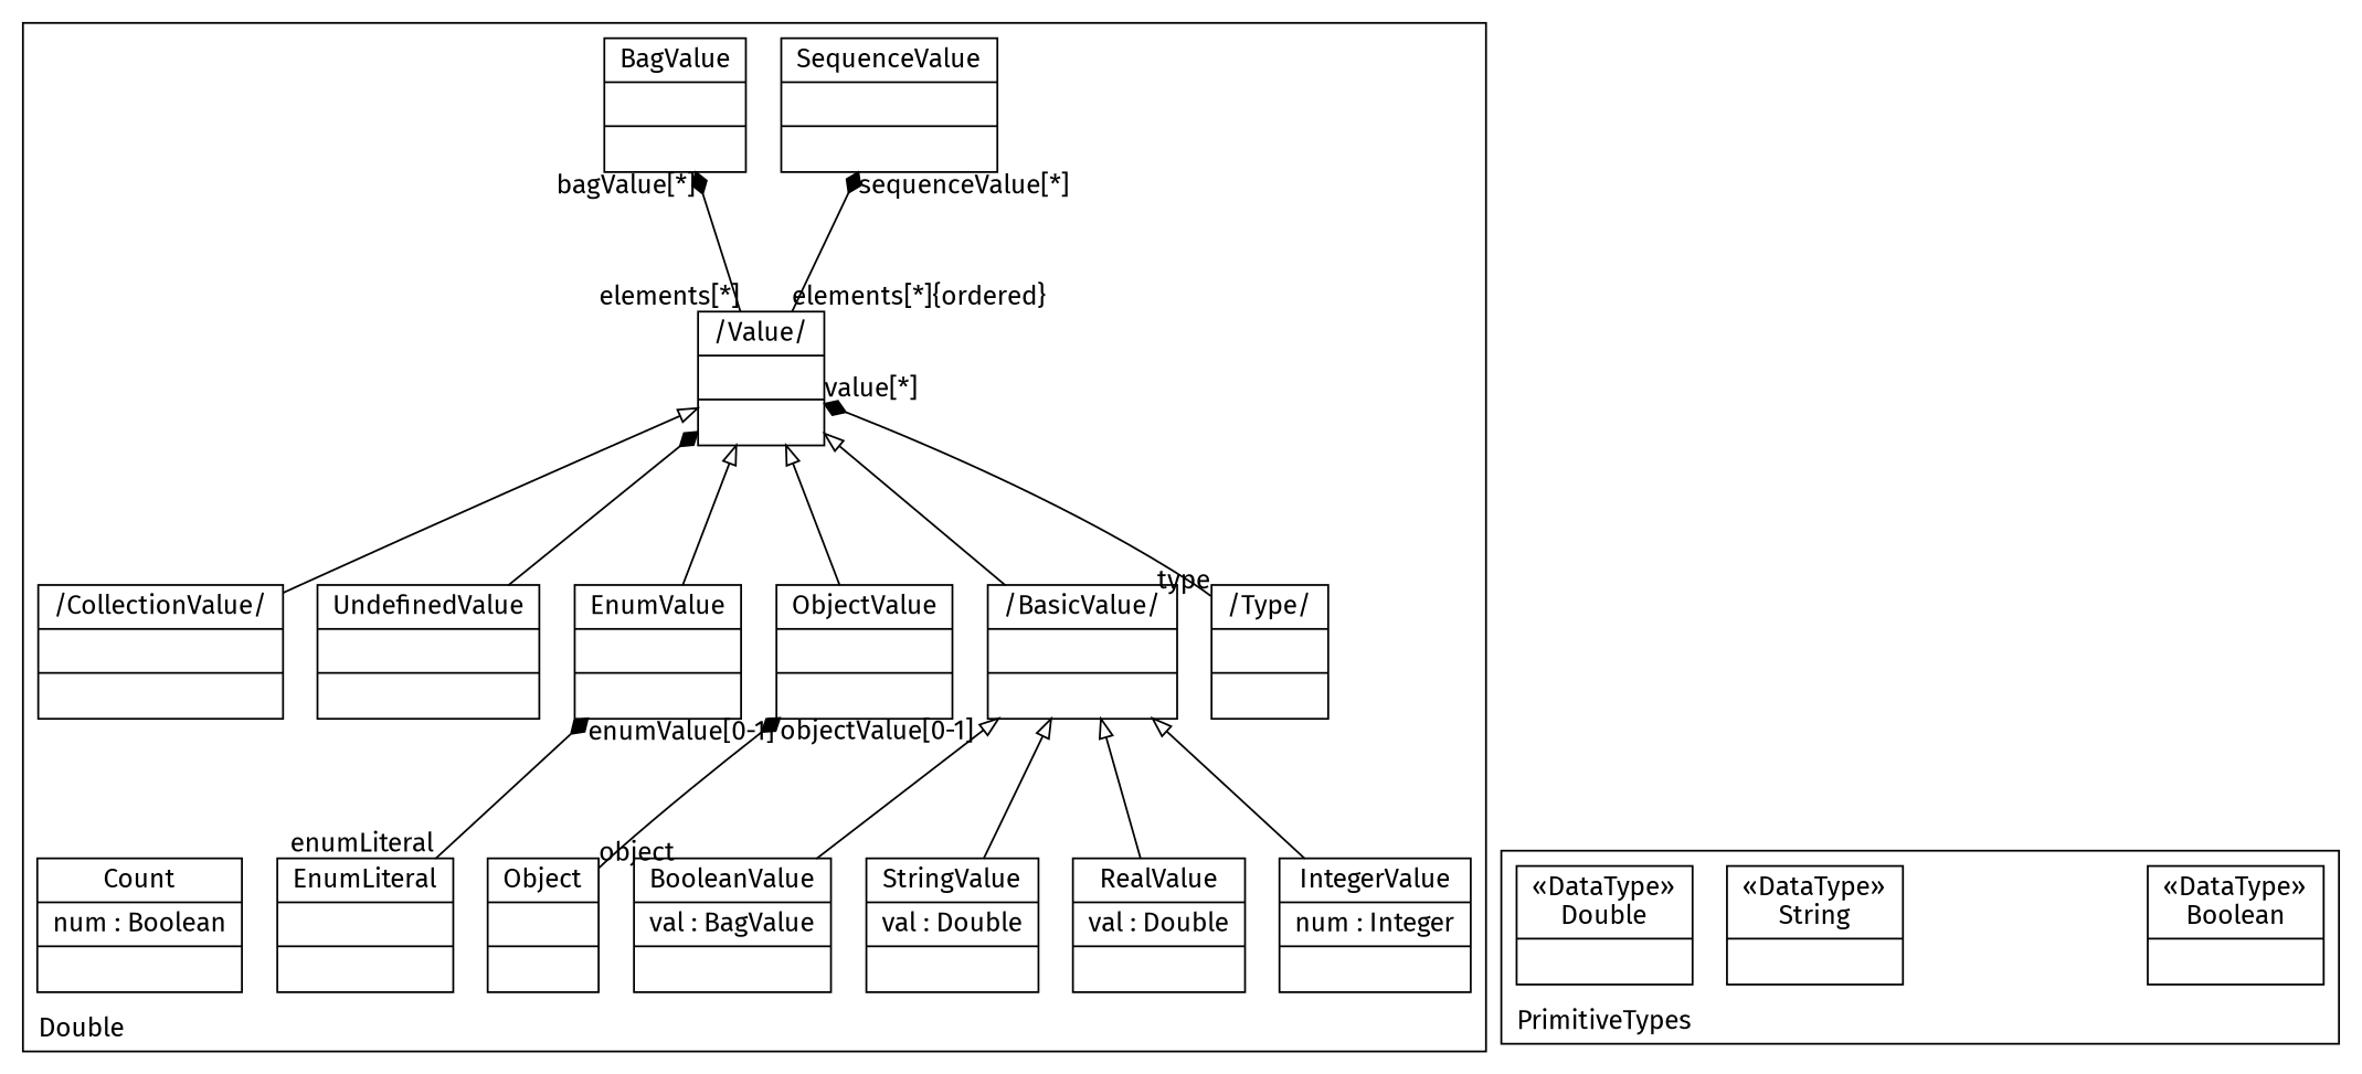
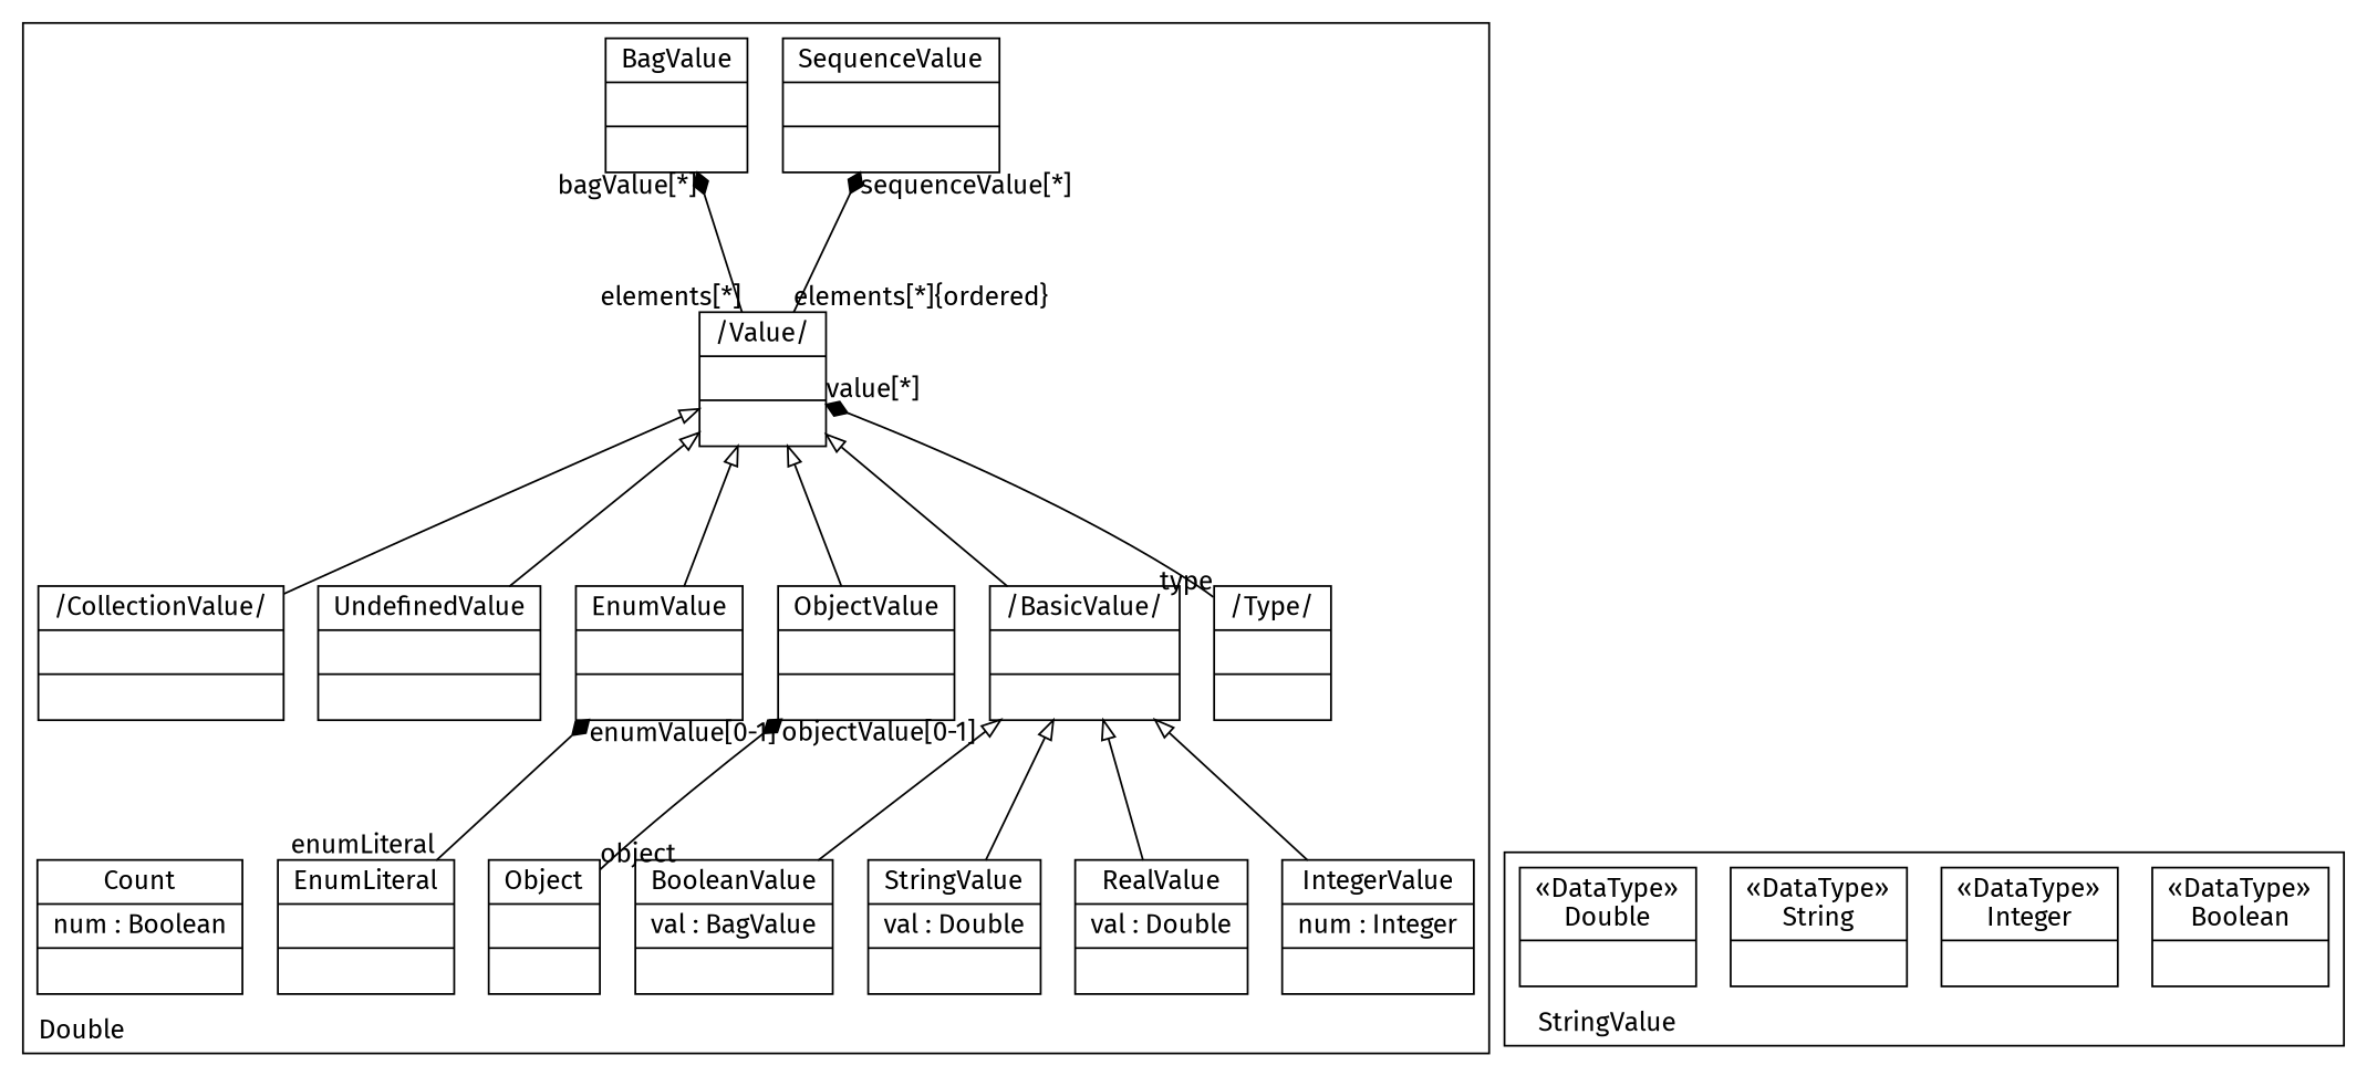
  digraph {
    compound=true
    fontname="Fira Sans"
    labeljust=l
    labelloc=t
    nodeSep=0.75
    rankdir=BT
    node [fontname="Fira Sans" shape=record]
    edge [arrowhead=onormal constraint=true fontname="Fira Sans" group=Value minlen=2]
    n1 [label="{/Value/| | }"]
    n2 [label="{BagValue| | }"]
    n3 [label="{SequenceValue| | }"]
    n4 [label="{/Type/| | }"]
    n5 [label="{/BasicValue/| | }"]
    n6 [label="{IntegerValue|num : Integer| }"]
    n7 [label="{RealValue|val : Double| }"]
    n8 [label="{StringValue|val : Double| }"]
    n9 [label="{BooleanValue|val : BagValue| }"]
    n10 [label="{ObjectValue| | }"]
    n11 [label="{Object| | }"]
    n12 [label="{EnumValue| | }"]
    n13 [label="{EnumLiteral| | }"]
    n14 [label="{UndefinedValue| | }"]
    n15 [label="{/CollectionValue/| | }"]
    n16 [label="{Count|num : Boolean| }"]
    n17 [label="{&#171;DataType&#187;\nBoolean|}"]
+   n18 [label="{&#171;DataType&#187;\nInteger|}"]
    n19 [label="{&#171;DataType&#187;\nString|}"]
    n20 [label="{&#171;DataType&#187;\nDouble|}"]
    subgraph cluster_1 {
      color=black
      label=Double
      n1
      n2
      n3
      n4
      n5
      n6
      n7
      n8
      n9
      n10
      n11
      n12
      n13
      n14
      n15
      n16
    }
    subgraph cluster_2 {
      color=black
-     label=PrimitiveTypes
+     label=StringValue
      n17
+     n18
      n19
      n20
    }
    n1 -> n2 [arrowhead=diamond arrowtail=none group=BagValue headlabel="bagValue[*]" taillabel="elements[*]"]
    n1 -> n3 [arrowhead=diamond arrowtail=none group=SequenceValue headlabel="sequenceValue[*]" taillabel="elements[*]{ordered}"]
    n4 -> n1 [arrowhead=diamond arrowtail=none headlabel="value[*]" taillabel=type]
    n5 -> n1
    n6 -> n5 [group=BasicValue]
    n7 -> n5 [group=BasicValue]
    n8 -> n5 [group=BasicValue]
    n9 -> n5 [group=BasicValue]
    n10 -> n1
    n11 -> n10 [arrowhead=diamond arrowtail=none group=ObjectValue headlabel="objectValue[0-1]" taillabel=object]
    n12 -> n1
    n13 -> n12 [arrowhead=diamond arrowtail=none group=EnumValue headlabel="enumValue[0-1]" taillabel=enumLiteral]
-   n14 -> n1 [arrowhead=diamond]
+   n14 -> n1
    n15 -> n1
  }
